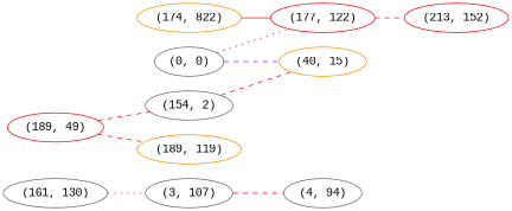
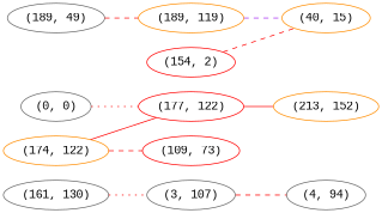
  graph {
    fontname="Liberation Mono"
    rankdir=LR
    node [color=gray40 fontname="Liberation Mono"]
    edge [color=red fontname="Liberation Mono" style=dashed weight=1]
    "(161, 130)"
    "(3, 107)"
    "(4, 94)"
-   "(174, 122)" [color=darkorange label="(174, 822)"]
+   "(174, 122)" [color=darkorange]
    "(177, 122)" [color=red]
-   "(189, 49)" [color=red]
-   "(154, 2)"
+   "(109, 73)" [color=red]
+   "(189, 49)"
+   "(154, 2)" [color=red]
    "(189, 119)" [color=darkorange]
    "(40, 15)" [color=darkorange]
    "(0, 0)"
-   "(213, 152)" [color=red]
+   "(213, 152)" [color=darkorange]
    "(161, 130)" -- "(3, 107)" [style=dotted]
    "(3, 107)" -- "(4, 94)"
    "(174, 122)" -- "(177, 122)" [style=solid]
-   "(177, 122)" -- "(213, 152)"
-   "(189, 49)" -- "(154, 2)"
+   "(174, 122)" -- "(109, 73)"
+   "(177, 122)" -- "(213, 152)" [style=solid]
    "(189, 49)" -- "(189, 119)"
    "(154, 2)" -- "(40, 15)"
    "(0, 0)" -- "(177, 122)" [style=dotted]
-   "(0, 0)" -- "(40, 15)" [color=purple weight=4]
+   "(189, 119)" -- "(40, 15)" [color=purple weight=4]
  }
